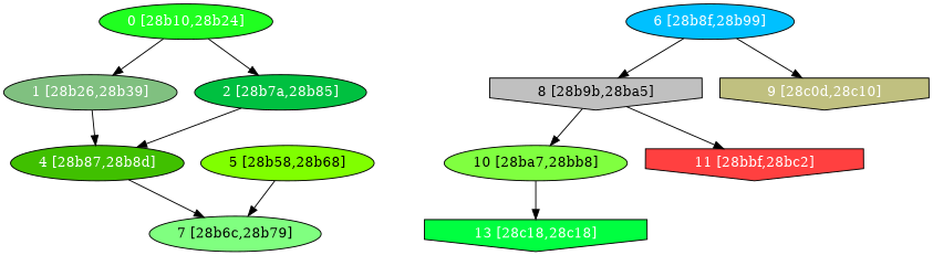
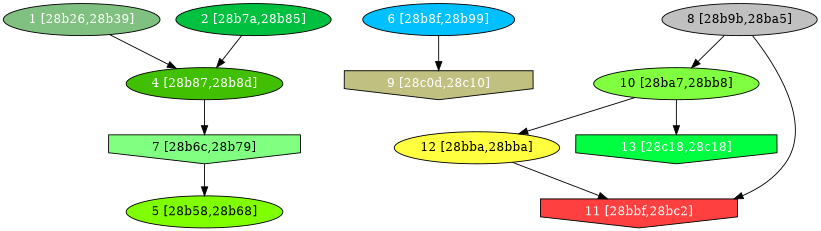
  digraph {
    node [fontcolor="#ffffff" shape=oval style=filled]
-   n1 [fillcolor="#20FF20" label="0 [28b10,28b24]"]
    n2 [fillcolor="#80C080" label="1 [28b26,28b39]"]
    n3 [fillcolor="#00C040" label="2 [28b7a,28b85]"]
    n4 [fillcolor="#40C000" label="4 [28b87,28b8d]"]
-   n5 [fillcolor="#80FF80" fontcolor="#000000" label="7 [28b6c,28b79]"]
+   n5 [fillcolor="#80FF80" fontcolor="#000000" label="7 [28b6c,28b79]" shape=invhouse]
    n6 [fillcolor="#80FF00" fontcolor="#000000" label="5 [28b58,28b68]"]
    n7 [fillcolor="#00C0FF" label="6 [28b8f,28b99]"]
-   n8 [fillcolor="#C0C0C0" fontcolor="#000000" label="8 [28b9b,28ba5]" shape=invhouse]
+   n8 [fillcolor="#C0C0C0" fontcolor="#000000" label="8 [28b9b,28ba5]"]
    n9 [fillcolor="#C0C080" label="9 [28c0d,28c10]" shape=invhouse]
    n10 [fillcolor="#80FF40" fontcolor="#000000" label="10 [28ba7,28bb8]"]
    n11 [fillcolor="#FF4040" label="11 [28bbf,28bc2]" shape=invhouse]
+   n12 [fillcolor="#FFFF40" fontcolor="#000000" label="12 [28bba,28bba]"]
    n13 [fillcolor="#00FF40" label="13 [28c18,28c18]" shape=invhouse]
-   n1 -> n2
-   n1 -> n3
    n2 -> n4
    n3 -> n4
    n4 -> n5
-   n6 -> n5
-   n7 -> n8
+   n5 -> n6
    n7 -> n9
    n8 -> n10
    n8 -> n11
+   n10 -> n12
    n10 -> n13
+   n12 -> n11
  }
